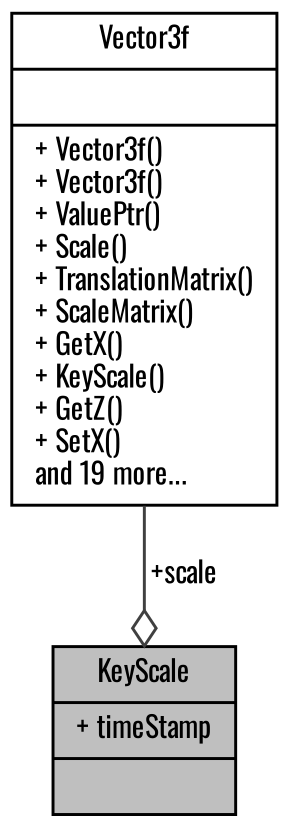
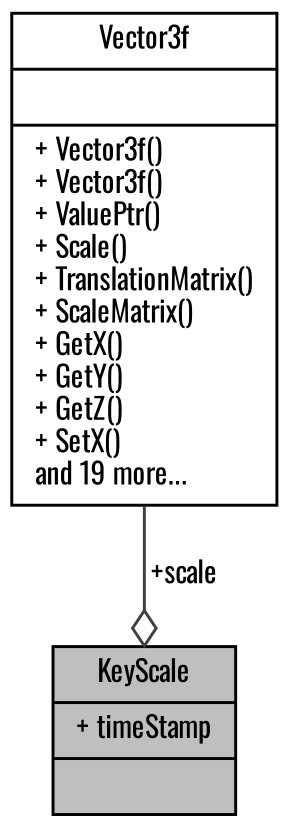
  digraph {
    fontname=Oswald
    node [color=black fontname=Oswald fontsize=10 shape=record style=filled]
    n1 [fillcolor=grey75 fontcolor=black height=0.2 label="{KeyScale\n|+ timeStamp\l|}" width=0.4]
-   n2 [fillcolor=white height=0.2 label="{Vector3f\n||+ Vector3f()\l+ Vector3f()\l+ ValuePtr()\l+ Scale()\l+ TranslationMatrix()\l+ ScaleMatrix()\l+ GetX()\l+ KeyScale()\l+ GetZ()\l+ SetX()\land 19 more...\l}" width=0.4]
+   n2 [fillcolor=white height=0.2 label="{Vector3f\n||+ Vector3f()\l+ Vector3f()\l+ ValuePtr()\l+ Scale()\l+ TranslationMatrix()\l+ ScaleMatrix()\l+ GetX()\l+ GetY()\l+ GetZ()\l+ SetX()\land 19 more...\l}" width=0.4]
    n2 -> n1 [arrowhead=odiamond color=grey25 fontname=Oswald fontsize=10 label=" +scale" labelfontname=Helvetica labelfontsize=10 style=solid]
  }
